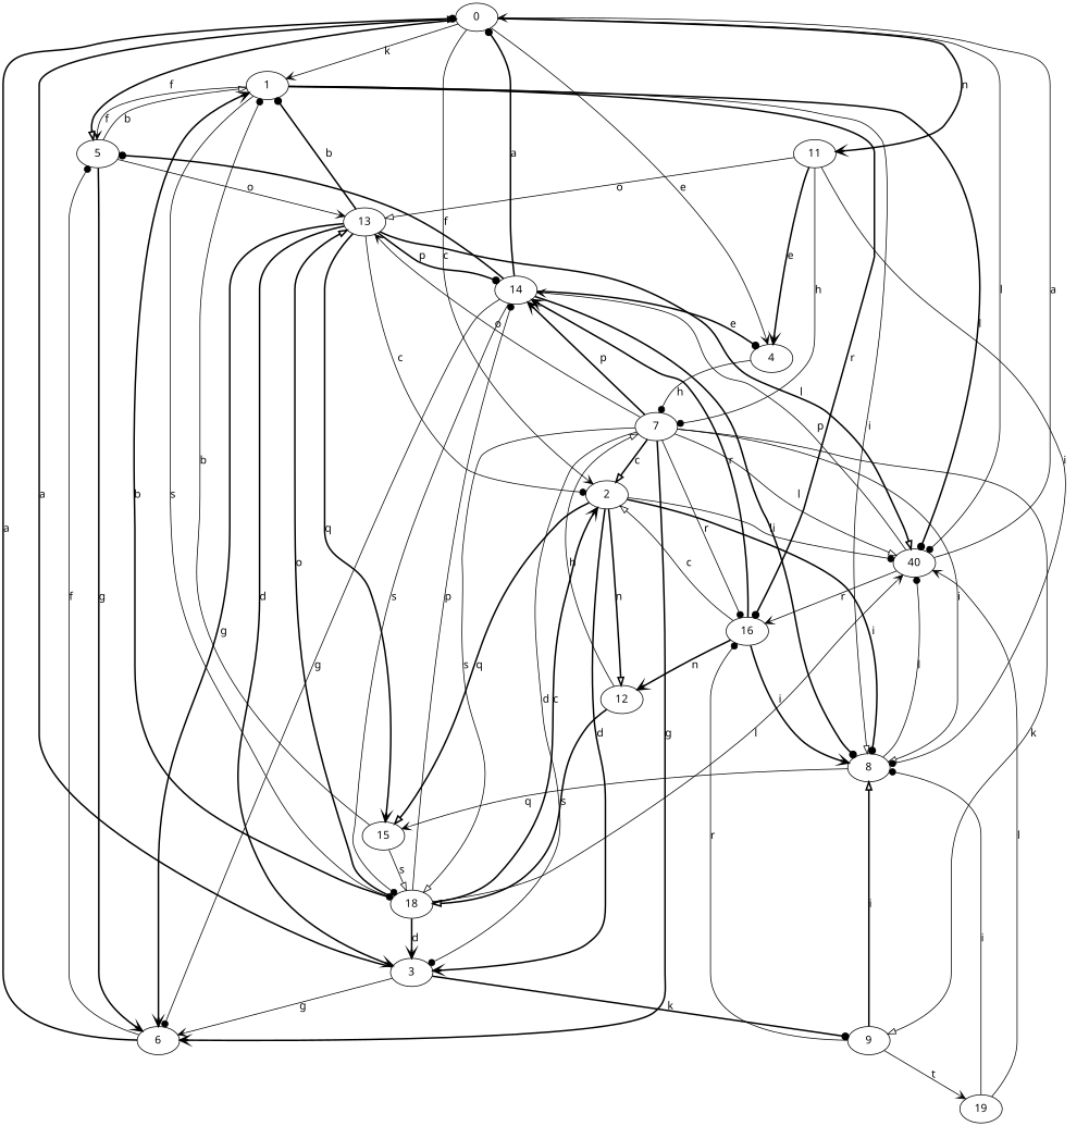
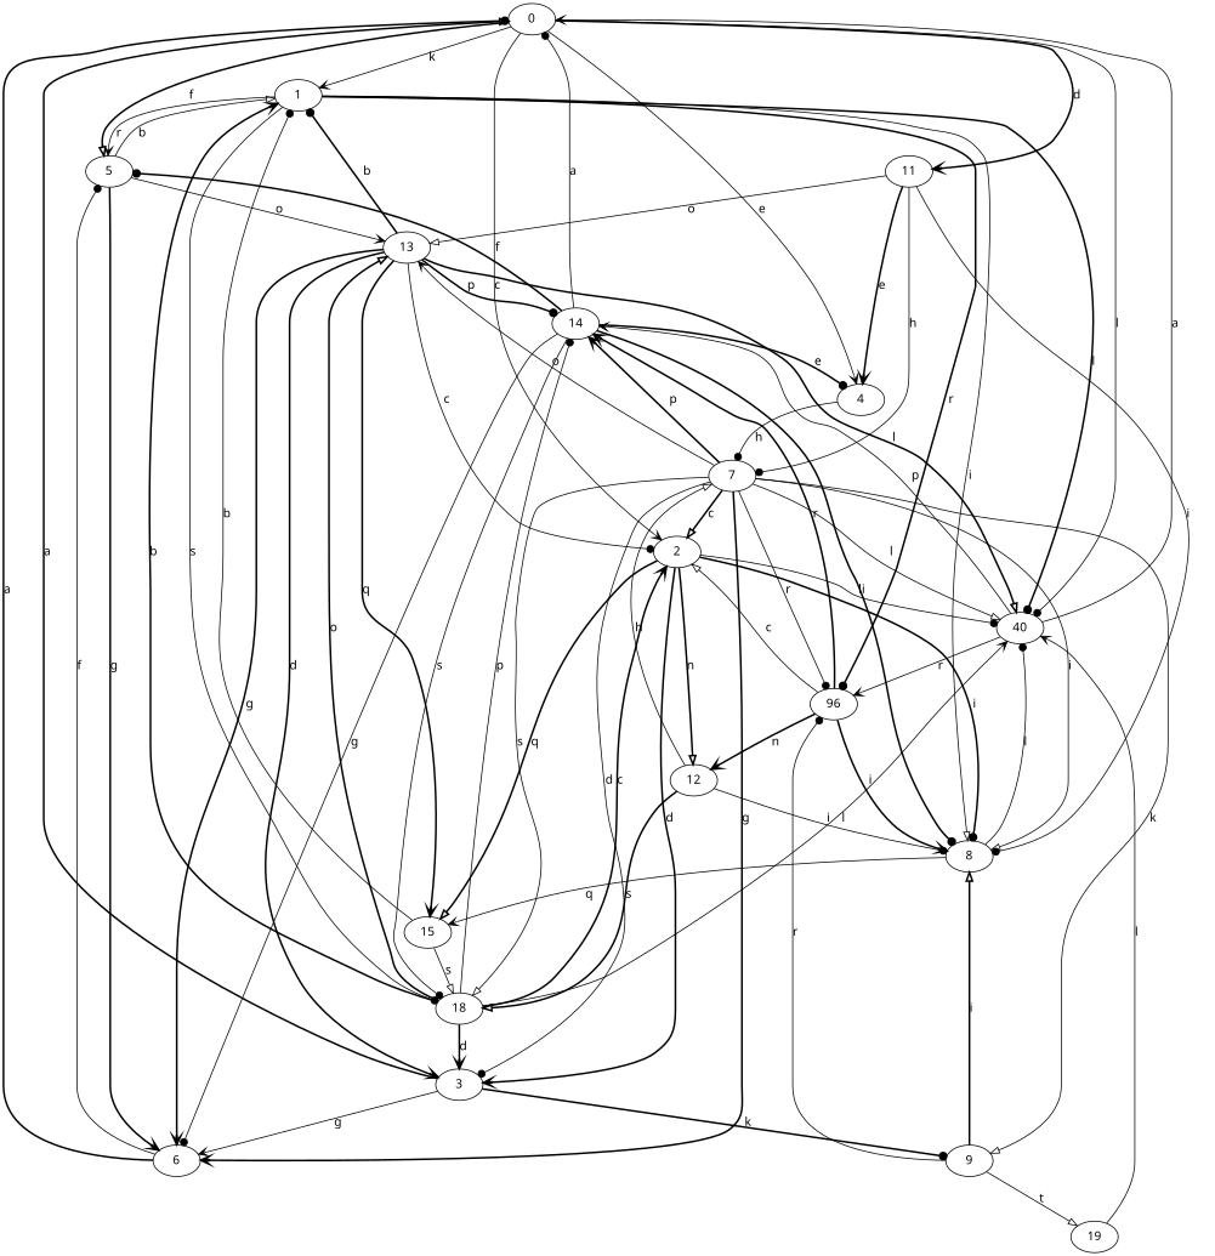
  strict digraph {
    fontname="Noto Sans"
    node [fontname="Noto Sans"]
    edge [arrowhead=vee fontname="Noto Sans" style=solid]
    0
    1
    2
    4
    5
    n6 [label=40]
    11
    8
-   16
+   16 [label=96]
    18
    3
    12
    15
    7
    6
    13
    14
    9
    19
    0 -> 1 [label=k]
    0 -> 2 [label=c]
    0 -> 4 [label=e]
    0 -> 5 [arrowhead=onormal label=f style=bold]
    0 -> n6 [arrowhead=dot label=l]
-   0 -> 11 [label=n style=bold]
-   1 -> 5 [label=f]
+   0 -> 11 [label=d style=bold]
+   1 -> 5 [label=r]
    1 -> n6 [arrowhead=dot label=l style=bold]
    1 -> 8 [arrowhead=onormal label=i]
    1 -> 16 [arrowhead=dot label=r style=bold]
    1 -> 18 [arrowhead=dot label=s]
    2 -> n6 [arrowhead=dot label=l]
    2 -> 8 [arrowhead=dot label=i style=bold]
    2 -> 3 [label=d style=bold]
    2 -> 12 [arrowhead=onormal label=n style=bold]
    2 -> 15 [arrowhead=onormal label=q style=bold]
    4 -> 7 [arrowhead=dot label=h]
    5 -> 1 [arrowhead=onormal label=b]
    5 -> 6 [label=g style=bold]
    5 -> 13 [label=o]
    n6 -> 0 [label=a]
    n6 -> 16 [label=r]
    n6 -> 14 [label=p]
    11 -> 4 [label=e style=bold]
    11 -> 8 [arrowhead=dot label=i]
    11 -> 7 [arrowhead=dot label=h]
    11 -> 13 [arrowhead=onormal label=o]
    8 -> n6 [arrowhead=dot label=l]
    8 -> 15 [label=q]
    16 -> 2 [arrowhead=onormal label=c]
    16 -> 8 [label=i style=bold]
    16 -> 12 [label=n style=bold]
    16 -> 14 [label=r style=bold]
    18 -> 1 [label=b style=bold]
    18 -> 2 [label=c style=bold]
    18 -> n6 [label=l]
    18 -> 3 [label=d style=bold]
    18 -> 13 [arrowhead=onormal label=o style=bold]
    18 -> 14 [arrowhead=dot label=p]
    3 -> 0 [arrowhead=onormal label=a style=bold]
    3 -> 6 [label=g]
    3 -> 9 [arrowhead=dot label=k style=bold]
    12 -> 18 [arrowhead=onormal label=s style=bold]
    12 -> 7 [arrowhead=onormal label=h]
    15 -> 1 [arrowhead=dot label=b]
    15 -> 18 [arrowhead=onormal label=s]
    7 -> 2 [arrowhead=onormal label=c style=bold]
    7 -> n6 [arrowhead=onormal label=l]
    7 -> 8 [arrowhead=onormal label=i]
    7 -> 16 [arrowhead=dot label=r]
    7 -> 18 [arrowhead=onormal label=s]
    7 -> 3 [arrowhead=dot label=d]
    7 -> 6 [label=g style=bold]
    7 -> 13 [label=o]
    7 -> 14 [label=p style=bold]
    7 -> 9 [arrowhead=onormal label=k]
    6 -> 0 [arrowhead=dot label=a style=bold]
    6 -> 5 [arrowhead=dot label=f]
    13 -> 1 [arrowhead=dot label=b style=bold]
    13 -> 2 [arrowhead=dot label=c]
    13 -> n6 [arrowhead=onormal label=l style=bold]
    13 -> 3 [label=d style=bold]
    13 -> 15 [label=q style=bold]
    13 -> 6 [label=g style=bold]
    13 -> 14 [arrowhead=dot label=p style=bold]
-   14 -> 0 [arrowhead=dot label=a style=bold]
+   14 -> 0 [arrowhead=dot label=a]
    14 -> 4 [arrowhead=dot label=e style=bold]
    14 -> 5 [arrowhead=dot label=f style=bold]
    14 -> 8 [arrowhead=dot label=i style=bold]
    14 -> 18 [arrowhead=dot label=s]
    14 -> 6 [arrowhead=dot label=g]
    9 -> 8 [arrowhead=onormal label=i style=bold]
    9 -> 16 [arrowhead=dot label=r]
-   9 -> 19 [label=t]
+   9 -> 19 [arrowhead=onormal label=t]
    19 -> n6 [label=l]
-   19 -> 8 [arrowhead=dot label=i]
+   12 -> 8 [arrowhead=dot label=i]
  }
